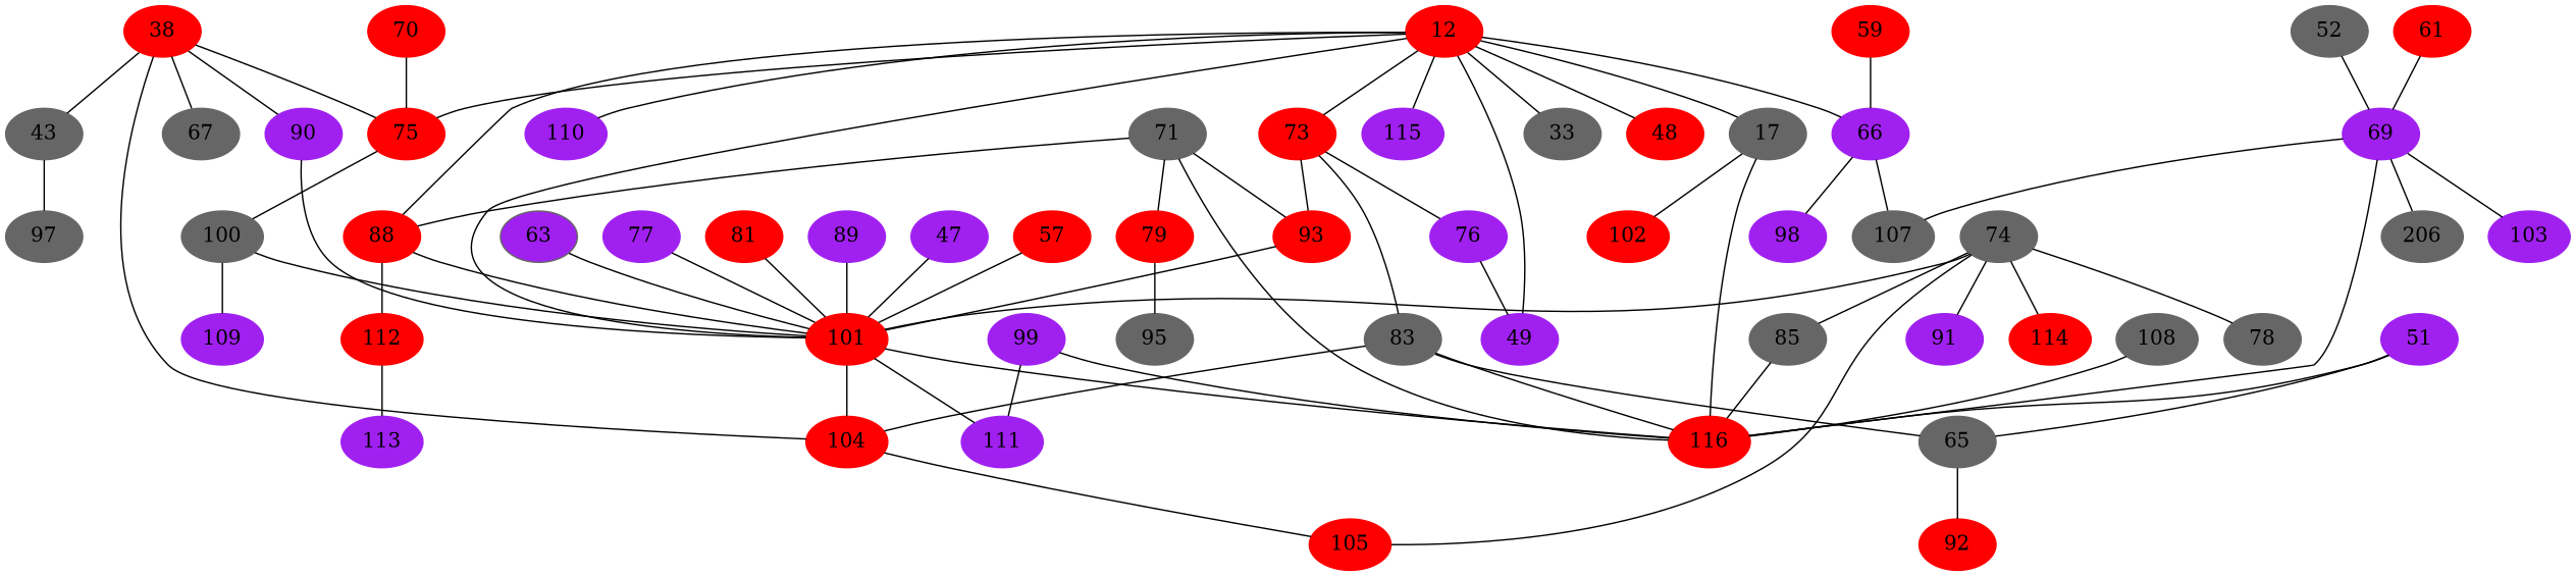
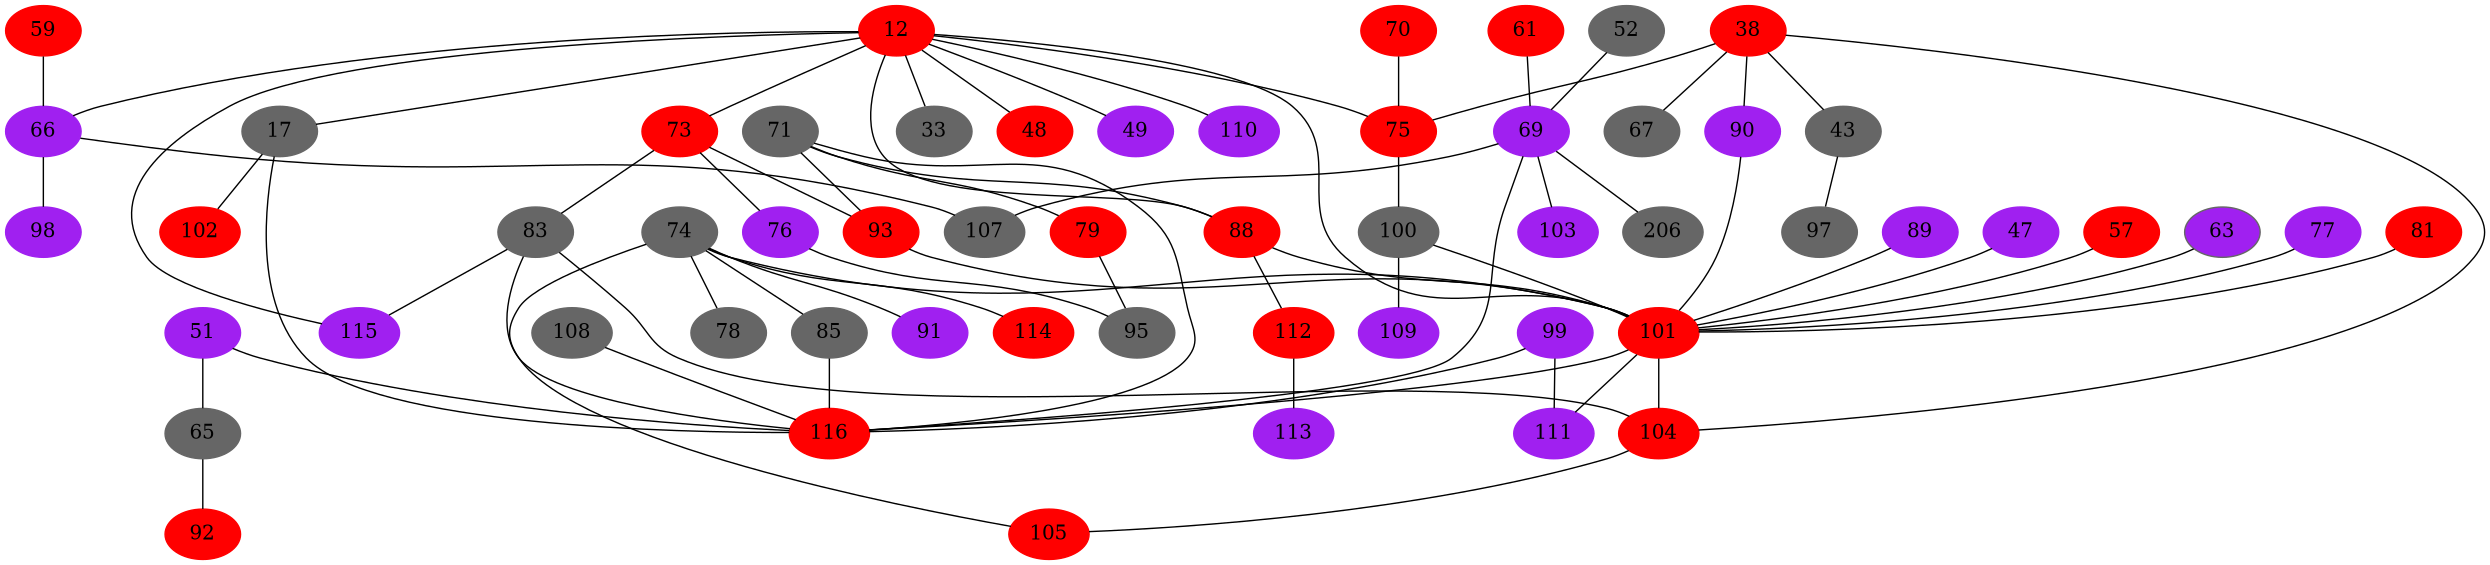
  graph {
    node [color=red style=filled]
    12 [super="+9"]
    17 [color=gray40 super="+13"]
    33 [color=gray40]
    48
    49 [color=purple super="+37"]
    66 [color=purple super="+55+54"]
    73 [super="+39+64+72"]
    75 [super="+40+62"]
    88 [super="+42"]
    101 [super="+31+41+24+50+11+96"]
    110 [color=purple]
    115 [color=purple super="+36"]
    102
    116 [super="+5+94+60+44"]
    98 [color=purple]
    107 [color=gray40]
    93 [super="+82"]
    76 [color=purple]
    83 [color=gray40 super="+16+22"]
    100 [color=gray40 super="+68+45+86+87"]
    112
    104 [super="+8"]
    111 [color=purple]
    38 [super="+23"]
    43 [color=gray40]
    67 [color=gray40]
    90 [color=purple super="+25"]
    97 [color=gray40]
    105 [super="+14"]
    47 [color=purple]
    51 [color=purple]
    65 [color=gray40]
    92
    69 [color=purple super="+56+58"]
    103 [color=purple]
    n36 [color=gray40 label=206]
    52 [color=gray40]
    57
    59
    61
    63 [color=gray40 fillcolor=purple]
    109 [color=purple]
    70
    71 [color=gray40]
    79
    95 [color=gray40]
    74 [color=gray40 super="+34"]
    78 [color=gray40]
    85 [color=gray40]
    91 [color=purple super="+80"]
    114
    77 [color=purple]
    81
    113 [color=purple]
    89 [color=purple super="+21"]
    99 [color=purple super="+46"]
    108 [color=gray40]
    12 -- 17 [weight=2]
    12 -- 33
    12 -- 48
    12 -- 49
    12 -- 66
    12 -- 73
    12 -- 75
    12 -- 88
    12 -- 101
    12 -- 110
    12 -- 115
    17 -- 102
    17 -- 116 [weight=2]
    66 -- 98
    66 -- 107
    73 -- 93
    73 -- 76
    73 -- 83
    75 -- 100
    88 -- 101
    88 -- 112
    101 -- 116 [weight=3]
    101 -- 104 [weight=4]
    101 -- 111
    93 -- 101 [weight=2]
-   76 -- 49
-   83 -- 65
+   76 -- 95
+   83 -- 115
    83 -- 116
    83 -- 104
    100 -- 101 [weight=3]
    100 -- 109
    112 -- 113
    104 -- 105
    38 -- 75
    38 -- 104 [weight=2]
    38 -- 43
    38 -- 67
    38 -- 90
    43 -- 97
    90 -- 101
    47 -- 101
    51 -- 116
    51 -- 65
    65 -- 92
    69 -- 116
    69 -- 107
    69 -- 103
    69 -- n36
    52 -- 69
    57 -- 101
    59 -- 66
    61 -- 69
    63 -- 101
    70 -- 75
    71 -- 88
    71 -- 116
    71 -- 93
    71 -- 79
    79 -- 95
    74 -- 101
    74 -- 105
    74 -- 78
    74 -- 85
    74 -- 91 [weight=2]
    74 -- 114
    85 -- 116
    77 -- 101
    81 -- 101
    89 -- 101
    99 -- 116
    99 -- 111
    108 -- 116 [weight=2]
  }
